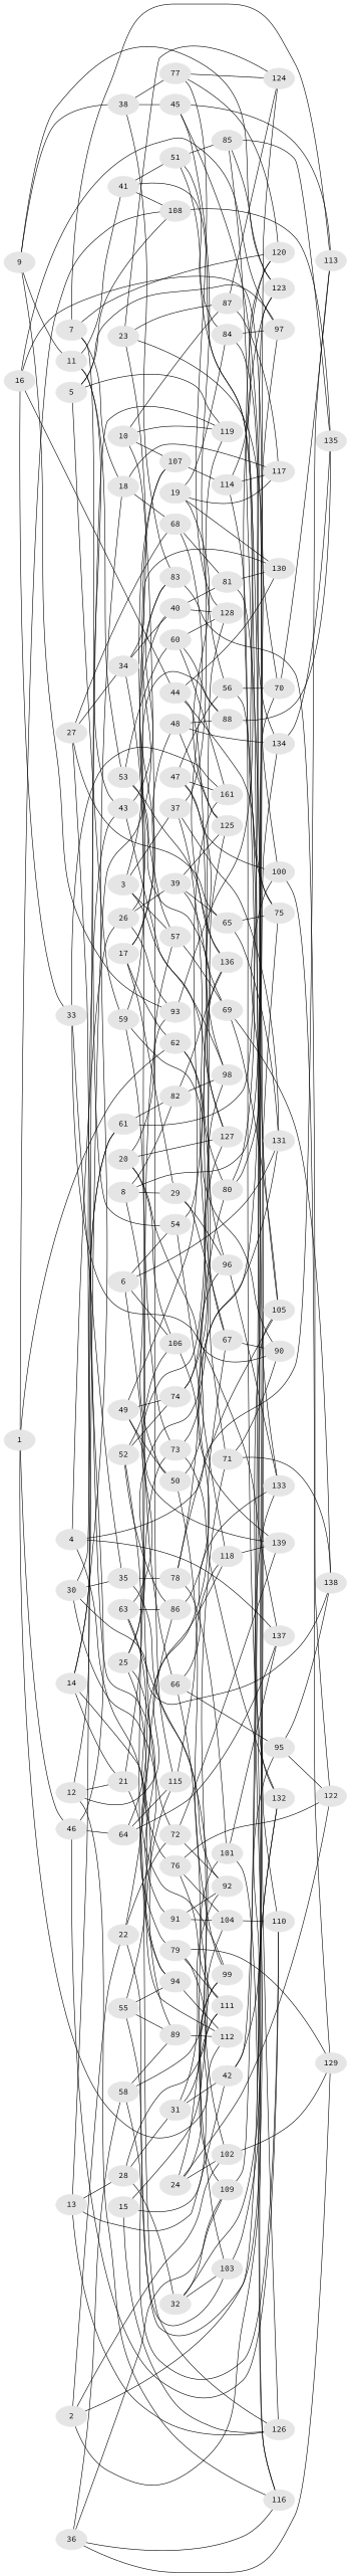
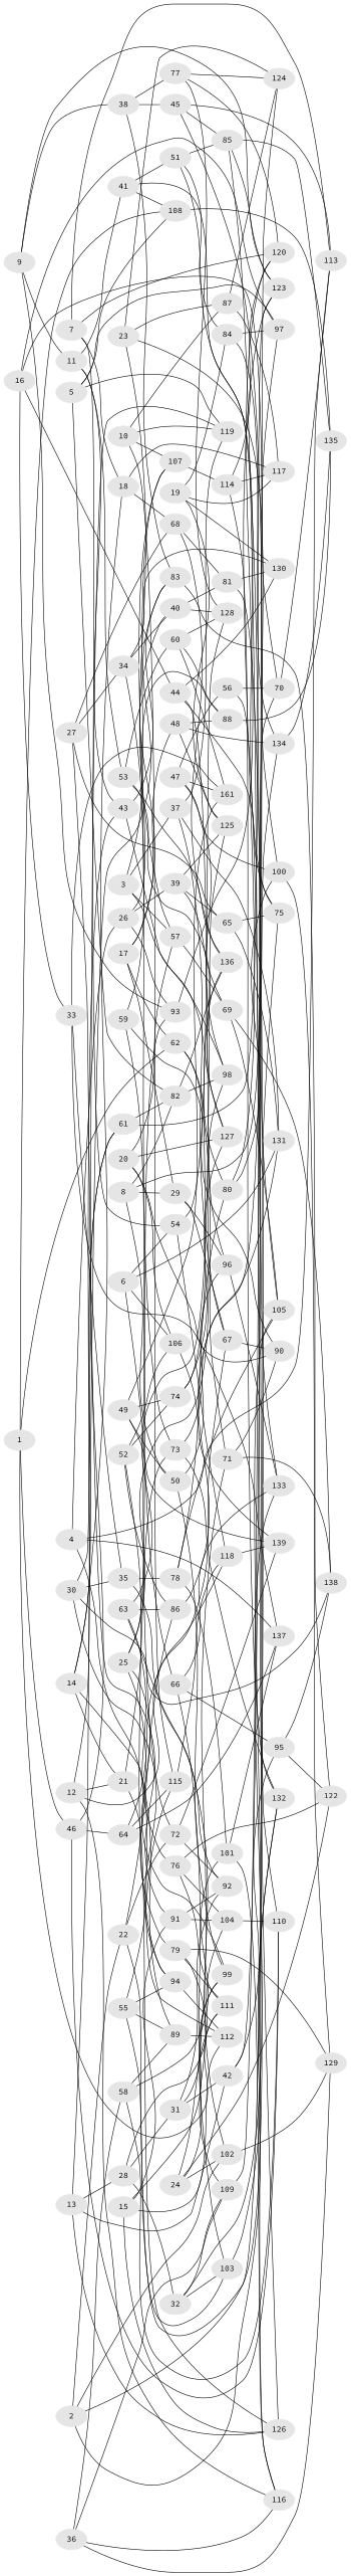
  graph {
    fontname="Source Code Pro"
    rankdir=LR
    node [color=gray90 fontname="Source Code Pro" style=filled]
    edge [fontname="Source Code Pro"]
    1
    46
    62
    108
    111
    61
    64
    110
    90
    80
    135
    2
    22
    75
    102
    132
    72
    86
    103
    129
    3
    37
    57
    98
    107
    119
    131
    67
    69
    114
    4
    26
    89
    113
    137
    93
    39
    88
    112
    5
    59
    97
    71
    6
    54
    66
    106
    118
    128
    133
    95
    139
    7
    18
    120
    68
    117
    8
    29
    50
    70
    82
    96
    99
    136
    9
    11
    38
    123
    41
    43
    53
    83
    45
    77
    10
    87
    115
    124
    51
    127
    60
    12
    21
    116
    126
    73
    13
    28
    42
    31
    32
    104
    134
    122
    14
    15
    91
    92
    16
    33
    44
    35
    n104 [label=161]
    130
    17
    40
    48
    81
    125
    19
    84
    20
    23
    100
    24
    138
    25
    79
    109
    65
    27
    34
    30
    94
    78
    105
    101
    36
    58
    56
    85
    47
    49
    74
    52
    55
    63
    76
    1 -- 46
    1 -- 62
    1 -- 108
    1 -- 111
    46 -- 61
    46 -- 64
    46 -- 110
    62 -- 90
    62 -- 80
    108 -- 135
    61 -- 82
    61 -- 123
    64 -- 67
    64 -- 137
    64 -- 115
    80 -- 123
    80 -- 100
    2 -- 22
    2 -- 75
    2 -- 102
    2 -- 132
    22 -- 72
    22 -- 86
    22 -- 103
    102 -- 129
    72 -- 139
    72 -- 92
    86 -- 97
    103 -- 132
    3 -- 37
    3 -- 57
    3 -- 98
    3 -- 107
    37 -- 119
    37 -- 131
    37 -- 67
    57 -- 69
    107 -- 114
    67 -- 90
    69 -- 138
    69 -- 105
    114 -- 132
    114 -- 120
    114 -- 117
    4 -- 26
    4 -- 89
    4 -- 113
    4 -- 137
    26 -- 93
    26 -- 39
    26 -- 88
    89 -- 112
    93 -- 120
    39 -- 69
    39 -- 125
    39 -- 65
    88 -- 135
    5 -- 108
    5 -- 119
-   5 -- 59
+   5 -- 82
    5 -- 97
    59 -- 72
    59 -- 107
    59 -- 71
    71 -- 90
    71 -- 138
    6 -- 131
    6 -- 54
    6 -- 66
    6 -- 106
    54 -- 118
    54 -- 128
    66 -- 103
    66 -- 133
    66 -- 95
    106 -- 139
    118 -- 139
    95 -- 122
    95 -- 138
    7 -- 113
    7 -- 54
    7 -- 18
    7 -- 120
    18 -- 68
    18 -- 117
    68 -- 136
    68 -- 81
    8 -- 29
    8 -- 50
    8 -- 70
    8 -- 82
    29 -- 67
    29 -- 96
    50 -- 131
    50 -- 99
    70 -- 113
    82 -- 98
    82 -- 136
    96 -- 133
    9 -- 93
    9 -- 11
    9 -- 38
    9 -- 123
    11 -- 41
    11 -- 43
    11 -- 53
    38 -- 83
    38 -- 45
    38 -- 77
    41 -- 108
    41 -- 75
    41 -- 51
    43 -- 83
    43 -- 127
    53 -- 136
    53 -- 127
    53 -- 60
    83 -- 122
    45 -- 113
    45 -- 105
-   45 -- 56
+   45 -- 85
    77 -- 128
    77 -- 120
    77 -- 124
    10 -- 107
    10 -- 119
    10 -- 87
    10 -- 115
    87 -- 117
    87 -- 124
    115 -- 118
    51 -- 133
    51 -- 84
    51 -- 85
    60 -- 88
    60 -- 128
    60 -- n104
    12 -- 118
    12 -- 43
    12 -- 21
    12 -- 116
    21 -- 126
    21 -- 73
    73 -- 132
    73 -- 96
    13 -- 83
    13 -- 126
    13 -- 28
    13 -- 42
    28 -- 31
    28 -- 32
    28 -- 104
    42 -- 95
    42 -- 134
    31 -- 99
    31 -- 42
    31 -- 92
    32 -- 103
    32 -- 133
    32 -- 109
    104 -- 110
    134 -- 135
    14 -- 61
    14 -- 112
    14 -- 18
    14 -- 21
    15 -- 112
    15 -- 99
    15 -- 126
+   15 -- 91
    91 -- 104
    91 -- 92
    16 -- 97
    16 -- 70
    16 -- 33
    16 -- 44
    33 -- 137
    33 -- 35
    33 -- n104
    44 -- 75
    44 -- 96
    44 -- 130
    35 -- 102
    35 -- 78
    17 -- 62
    17 -- 29
    17 -- 40
    17 -- 48
    40 -- 128
    40 -- 81
    48 -- 88
    48 -- 134
    48 -- 125
    81 -- 116
    81 -- 130
    19 -- 117
    19 -- 130
    19 -- 125
    19 -- 84
    84 -- 97
    84 -- 134
    20 -- 90
    20 -- 57
    20 -- 106
    20 -- 127
    23 -- 57
    23 -- 87
    23 -- 124
    23 -- 100
    100 -- 129
    24 -- 111
    24 -- 102
    24 -- 71
    24 -- 122
    25 -- 98
    25 -- 93
    25 -- 99
    25 -- 79
    79 -- 111
    79 -- 129
    79 -- 109
    109 -- 124
    65 -- 75
    65 -- 131
    27 -- 68
    27 -- 91
    27 -- 65
    27 -- 34
    34 -- 73
    34 -- 130
    34 -- 40
    30 -- 119
    30 -- 35
    30 -- 138
    30 -- 94
    94 -- 112
    78 -- 80
    78 -- 105
    78 -- 101
    101 -- 137
    101 -- 116
    36 -- 129
    36 -- 116
    36 -- 109
    36 -- 58
    58 -- 110
    58 -- 89
    58 -- 101
    56 -- 110
    56 -- 70
    85 -- 135
    85 -- 123
    85 -- 126
    47 -- 98
    47 -- n104
    47 -- 100
    47 -- 56
    49 -- 139
    49 -- 50
    49 -- n104
    49 -- 74
    74 -- 136
    74 -- 127
    52 -- 86
    52 -- 106
    52 -- 94
    52 -- 74
    55 -- 89
    55 -- 115
    55 -- 94
    55 -- 105
    63 -- 86
    63 -- 92
    63 -- 125
    63 -- 76
    76 -- 111
    76 -- 104
    76 -- 122
  }
